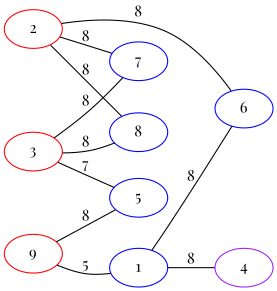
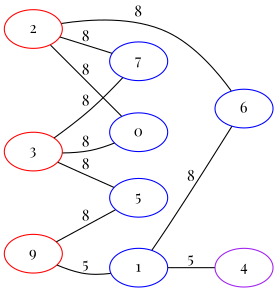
  graph {
    fontname="Playfair Display"
    rankdir=LR
    node [color=blue fontname="Playfair Display" weight=1]
    edge [fontname="Playfair Display"]
    n1 [color=red label=9]
    1
    5 [weight=3]
    4 [color=purple weight=4]
    6 [weight=3]
    2 [color=red]
    7 [weight=3]
-   8 [weight=3]
+   8 [weight=3 label=0]
    3 [color=red]
    n1 -- 1 [label=5]
    n1 -- 5 [label=8]
-   1 -- 4 [label=8]
+   1 -- 4 [label=5]
    1 -- 6 [label=8]
    2 -- 6 [label=8]
    2 -- 7 [label=8]
    2 -- 8 [label=8]
-   3 -- 5 [label=7]
+   3 -- 5 [label=8]
    3 -- 7 [label=8]
    3 -- 8 [label=8]
  }
